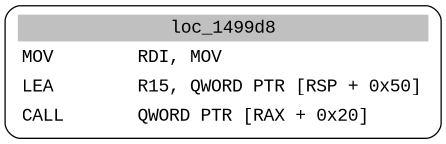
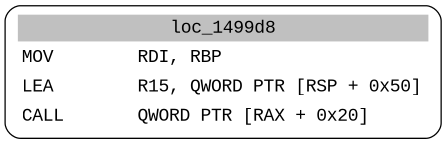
  digraph {
    rankdir=LR
-   n1 [fontname="Courier New" label=<<table border="0" cellborder="0" cellpadding="3"><tr><td align="center" colspan="2" bgcolor="grey">loc_1499d8</td></tr><tr><td align="left">MOV        RDI, MOV</td></tr><tr><td align="left">LEA        R15, QWORD PTR [RSP + 0x50]</td></tr><tr><td align="left">CALL       QWORD PTR [RAX + 0x20]</td></tr></table>> shape=Mrecord]
+   n1 [fontname="Courier New" label=<<table border="0" cellborder="0" cellpadding="3"><tr><td align="center" colspan="2" bgcolor="grey">loc_1499d8</td></tr><tr><td align="left">MOV        RDI, RBP</td></tr><tr><td align="left">LEA        R15, QWORD PTR [RSP + 0x50]</td></tr><tr><td align="left">CALL       QWORD PTR [RAX + 0x20]</td></tr></table>> shape=Mrecord]
  }
